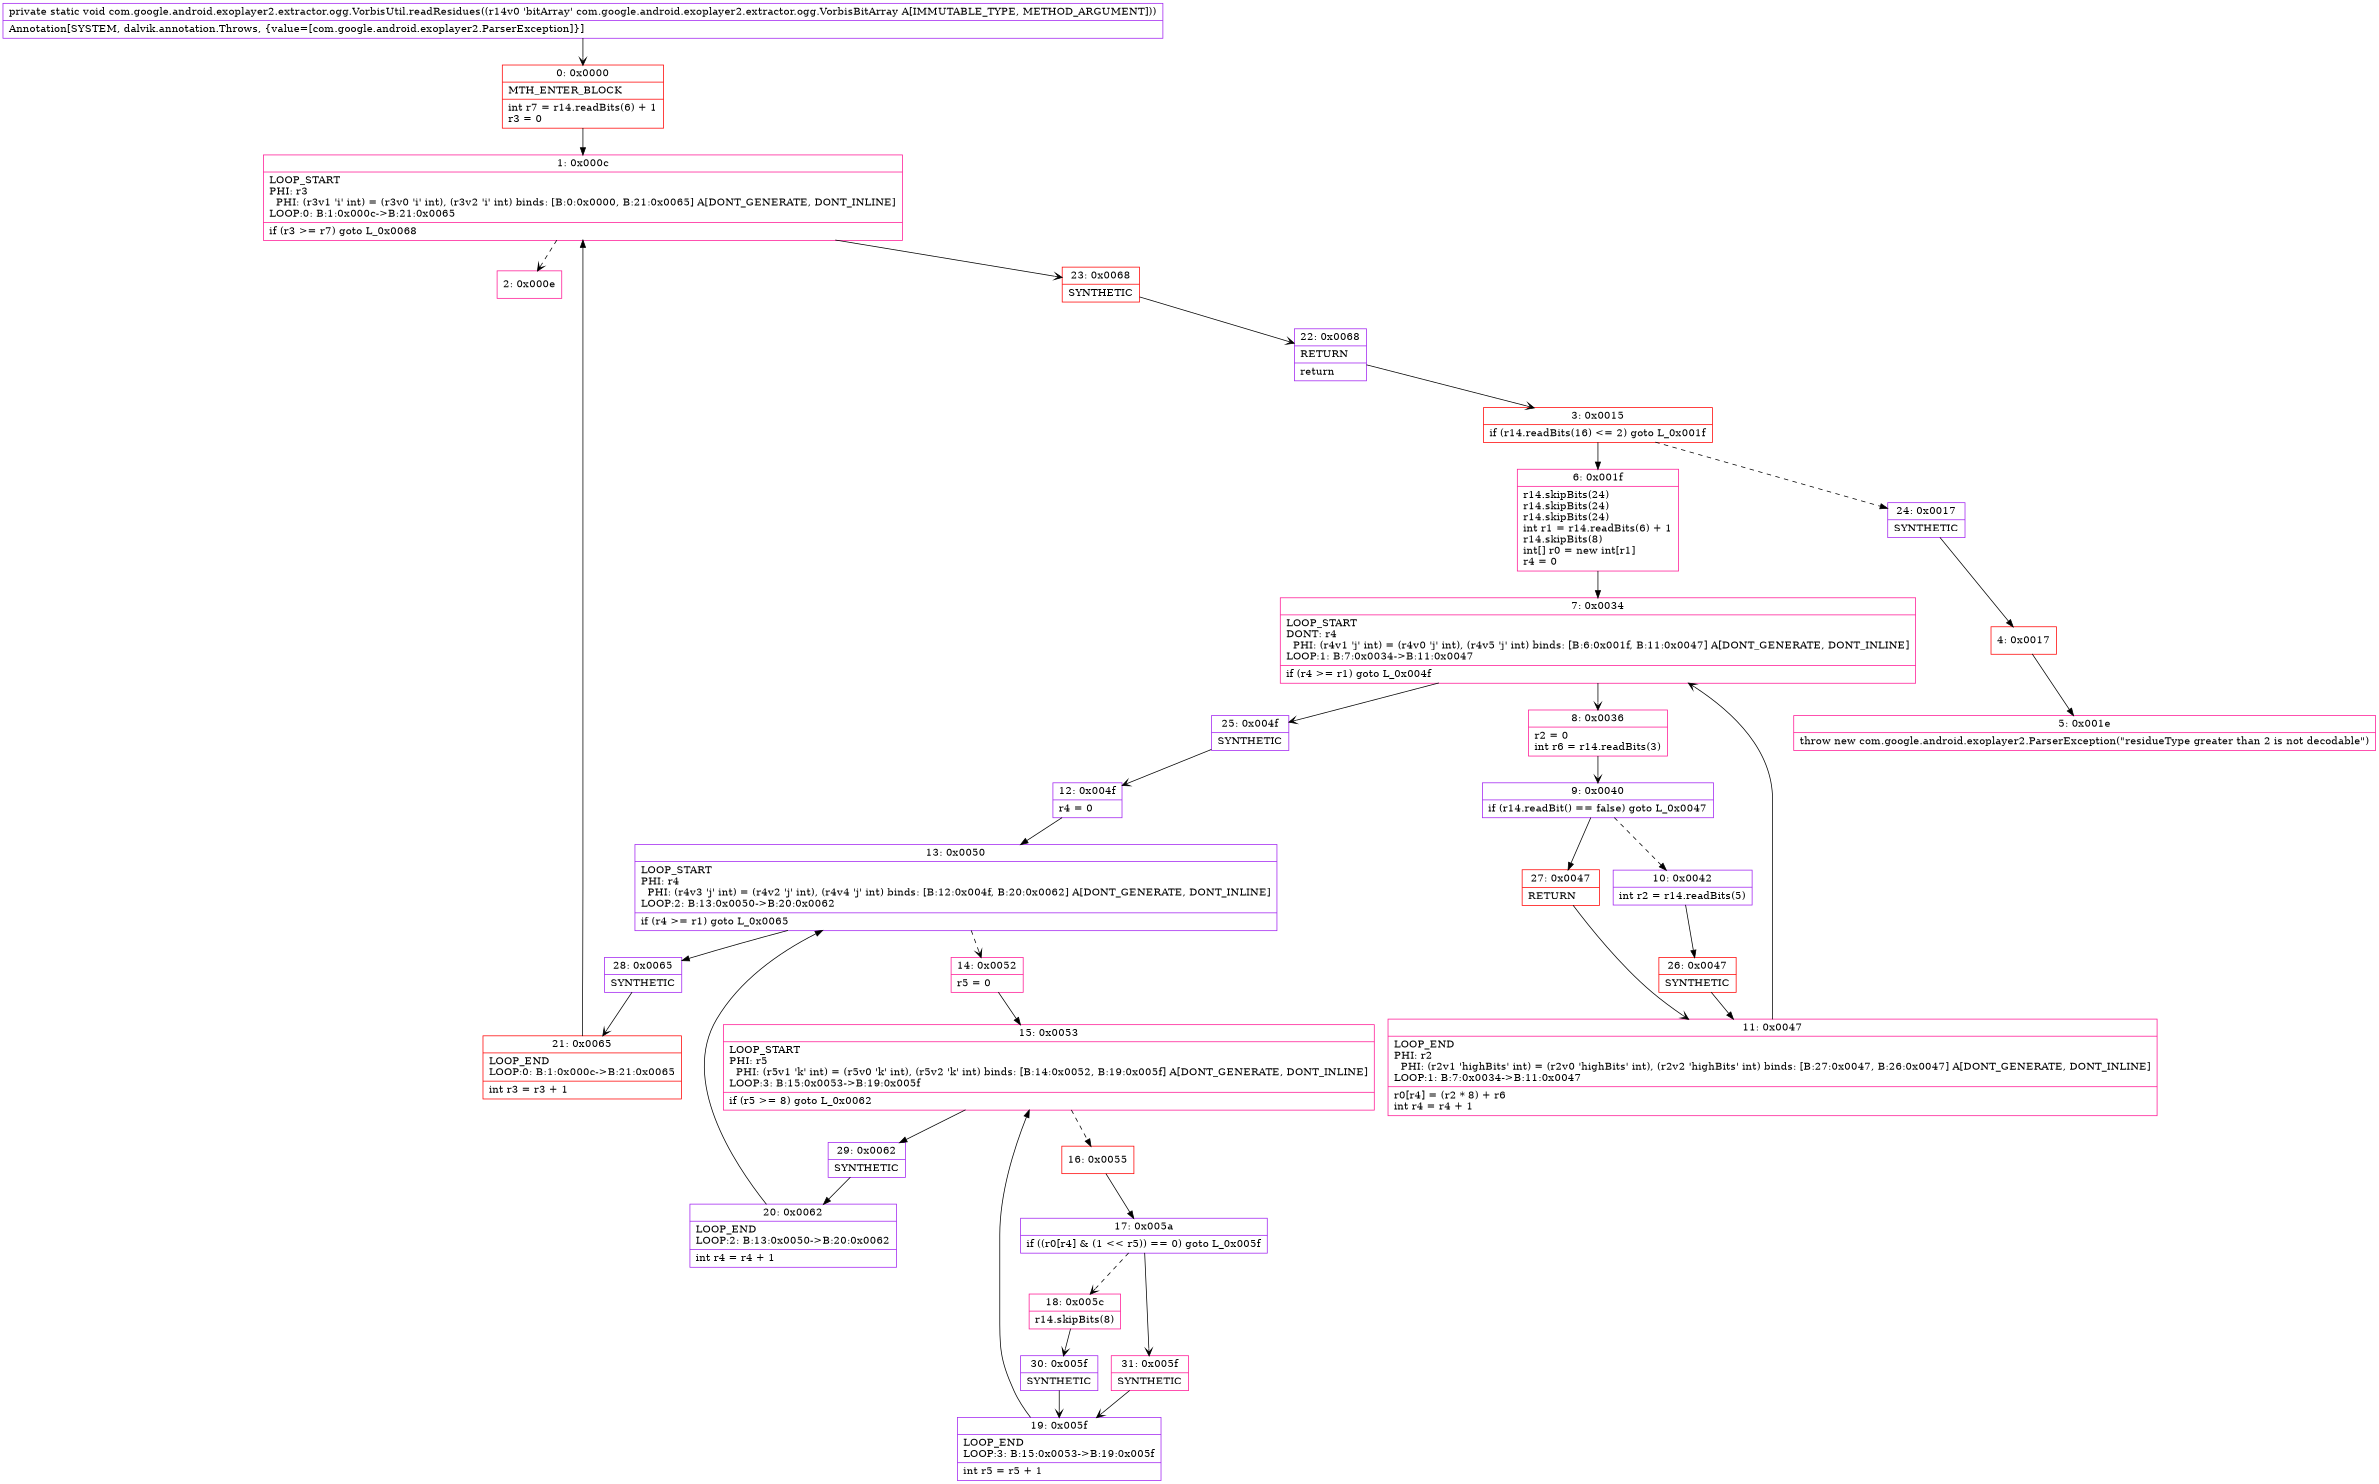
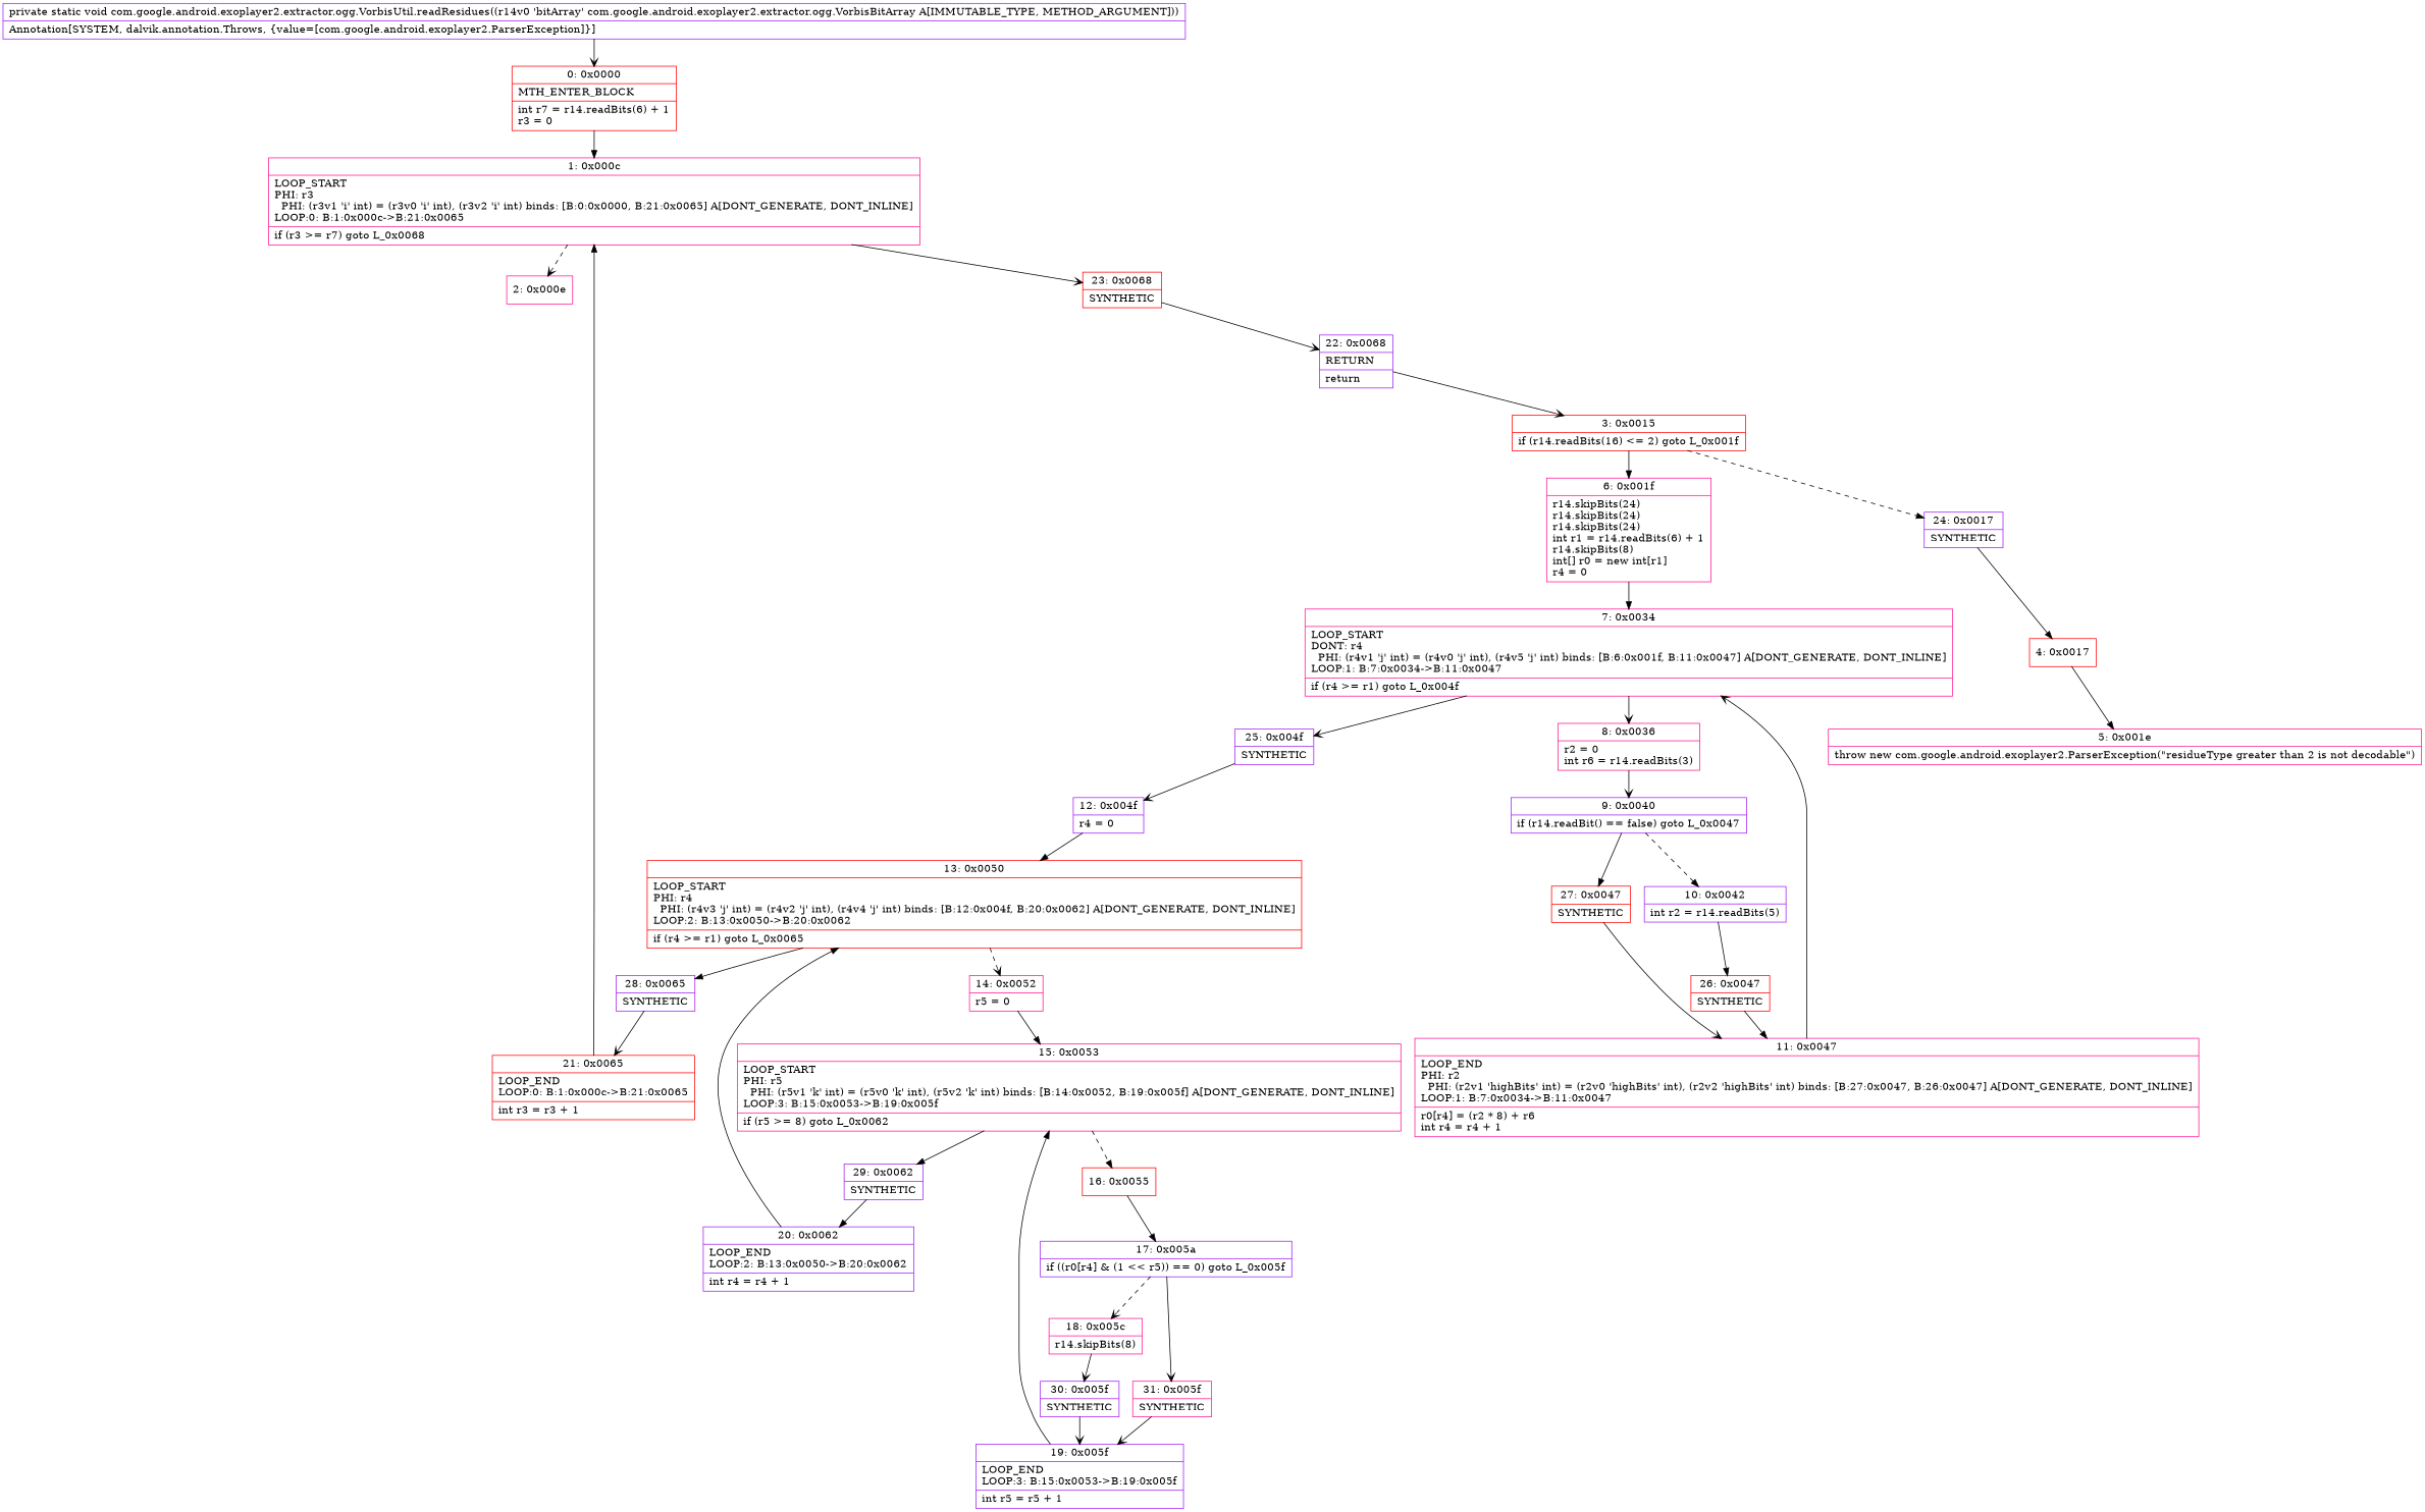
  digraph {
    node [color=purple shape=record]
    edge [arrowhead=normal]
    n1 [color=red label="{0\:\ 0x0000|MTH_ENTER_BLOCK\l|int r7 = r14.readBits(6) + 1\lr3 = 0\l}"]
    n2 [color=deeppink label="{1\:\ 0x000c|LOOP_START\lPHI: r3 \l  PHI: (r3v1 'i' int) = (r3v0 'i' int), (r3v2 'i' int) binds: [B:0:0x0000, B:21:0x0065] A[DONT_GENERATE, DONT_INLINE]\lLOOP:0: B:1:0x000c\-\>B:21:0x0065\l|if (r3 \>= r7) goto L_0x0068\l}"]
    n3 [color=deeppink label="{2\:\ 0x000e}"]
    n4 [color=red label="{23\:\ 0x0068|SYNTHETIC\l}"]
    n5 [label="{22\:\ 0x0068|RETURN\l|return\l}"]
    n6 [color=red label="{3\:\ 0x0015|if (r14.readBits(16) \<= 2) goto L_0x001f\l}"]
    n7 [color=deeppink label="{6\:\ 0x001f|r14.skipBits(24)\lr14.skipBits(24)\lr14.skipBits(24)\lint r1 = r14.readBits(6) + 1\lr14.skipBits(8)\lint[] r0 = new int[r1]\lr4 = 0\l}"]
    n8 [label="{24\:\ 0x0017|SYNTHETIC\l}"]
    n9 [color=deeppink label="{7\:\ 0x0034|LOOP_START\lDONT: r4 \l  PHI: (r4v1 'j' int) = (r4v0 'j' int), (r4v5 'j' int) binds: [B:6:0x001f, B:11:0x0047] A[DONT_GENERATE, DONT_INLINE]\lLOOP:1: B:7:0x0034\-\>B:11:0x0047\l|if (r4 \>= r1) goto L_0x004f\l}"]
    n10 [color=red label="{4\:\ 0x0017}"]
    n11 [color=deeppink label="{5\:\ 0x001e|throw new com.google.android.exoplayer2.ParserException(\"residueType greater than 2 is not decodable\")\l}"]
    n12 [color=deeppink label="{8\:\ 0x0036|r2 = 0\lint r6 = r14.readBits(3)\l}"]
    n13 [label="{25\:\ 0x004f|SYNTHETIC\l}"]
    n14 [label="{9\:\ 0x0040|if (r14.readBit() == false) goto L_0x0047\l}"]
    n15 [label="{12\:\ 0x004f|r4 = 0\l}"]
    n16 [label="{10\:\ 0x0042|int r2 = r14.readBits(5)\l}"]
-   n17 [color=red label="{27\:\ 0x0047|RETURN\l}"]
+   n17 [color=red label="{27\:\ 0x0047|SYNTHETIC\l}"]
    n18 [color=red label="{26\:\ 0x0047|SYNTHETIC\l}"]
    n19 [color=deeppink label="{11\:\ 0x0047|LOOP_END\lPHI: r2 \l  PHI: (r2v1 'highBits' int) = (r2v0 'highBits' int), (r2v2 'highBits' int) binds: [B:27:0x0047, B:26:0x0047] A[DONT_GENERATE, DONT_INLINE]\lLOOP:1: B:7:0x0034\-\>B:11:0x0047\l|r0[r4] = (r2 * 8) + r6\lint r4 = r4 + 1\l}"]
-   n20 [label="{13\:\ 0x0050|LOOP_START\lPHI: r4 \l  PHI: (r4v3 'j' int) = (r4v2 'j' int), (r4v4 'j' int) binds: [B:12:0x004f, B:20:0x0062] A[DONT_GENERATE, DONT_INLINE]\lLOOP:2: B:13:0x0050\-\>B:20:0x0062\l|if (r4 \>= r1) goto L_0x0065\l}"]
+   n20 [color=red label="{13\:\ 0x0050|LOOP_START\lPHI: r4 \l  PHI: (r4v3 'j' int) = (r4v2 'j' int), (r4v4 'j' int) binds: [B:12:0x004f, B:20:0x0062] A[DONT_GENERATE, DONT_INLINE]\lLOOP:2: B:13:0x0050\-\>B:20:0x0062\l|if (r4 \>= r1) goto L_0x0065\l}"]
    n21 [color=deeppink label="{14\:\ 0x0052|r5 = 0\l}"]
    n22 [label="{28\:\ 0x0065|SYNTHETIC\l}"]
    n23 [color=deeppink label="{15\:\ 0x0053|LOOP_START\lPHI: r5 \l  PHI: (r5v1 'k' int) = (r5v0 'k' int), (r5v2 'k' int) binds: [B:14:0x0052, B:19:0x005f] A[DONT_GENERATE, DONT_INLINE]\lLOOP:3: B:15:0x0053\-\>B:19:0x005f\l|if (r5 \>= 8) goto L_0x0062\l}"]
    n24 [color=red label="{21\:\ 0x0065|LOOP_END\lLOOP:0: B:1:0x000c\-\>B:21:0x0065\l|int r3 = r3 + 1\l}"]
    n25 [color=red label="{16\:\ 0x0055}"]
    n26 [label="{29\:\ 0x0062|SYNTHETIC\l}"]
    n27 [label="{17\:\ 0x005a|if ((r0[r4] & (1 \<\< r5)) == 0) goto L_0x005f\l}"]
    n28 [label="{20\:\ 0x0062|LOOP_END\lLOOP:2: B:13:0x0050\-\>B:20:0x0062\l|int r4 = r4 + 1\l}"]
    n29 [color=deeppink label="{18\:\ 0x005c|r14.skipBits(8)\l}"]
    n30 [color=deeppink label="{31\:\ 0x005f|SYNTHETIC\l}"]
    n31 [label="{30\:\ 0x005f|SYNTHETIC\l}"]
    n32 [label="{19\:\ 0x005f|LOOP_END\lLOOP:3: B:15:0x0053\-\>B:19:0x005f\l|int r5 = r5 + 1\l}"]
    n33 [label="{private static void com.google.android.exoplayer2.extractor.ogg.VorbisUtil.readResidues((r14v0 'bitArray' com.google.android.exoplayer2.extractor.ogg.VorbisBitArray A[IMMUTABLE_TYPE, METHOD_ARGUMENT]))  | Annotation[SYSTEM, dalvik.annotation.Throws, \{value=[com.google.android.exoplayer2.ParserException]\}]\l}"]
    n1 -> n2
    n2 -> n3 [arrowhead=vee style=dashed]
    n2 -> n4 [arrowhead=vee]
    n4 -> n5 [arrowhead=vee]
    n5 -> n6 [arrowhead=vee]
    n6 -> n7
    n6 -> n8 [style=dashed]
    n7 -> n9
    n8 -> n10
    n9 -> n12 [arrowhead=vee style=solid]
    n9 -> n13 [arrowhead=vee]
    n10 -> n11
    n12 -> n14 [arrowhead=vee]
    n13 -> n15 [arrowhead=vee]
    n14 -> n16 [style=dashed]
    n14 -> n17
    n15 -> n20
    n16 -> n18
    n17 -> n19 [arrowhead=vee]
    n18 -> n19
    n19 -> n9 [arrowhead=vee]
    n20 -> n21 [arrowhead=vee style=dashed]
    n20 -> n22
    n21 -> n23
    n22 -> n24 [arrowhead=vee]
    n23 -> n25 [style=dashed]
    n23 -> n26
    n24 -> n2
    n25 -> n27
    n26 -> n28
    n27 -> n29 [arrowhead=vee style=dashed]
    n27 -> n30 [arrowhead=vee]
    n28 -> n20
    n29 -> n31 [arrowhead=vee]
    n30 -> n32 [arrowhead=vee]
    n31 -> n32 [arrowhead=vee]
    n32 -> n23
    n33 -> n1 [arrowhead=vee]
  }
